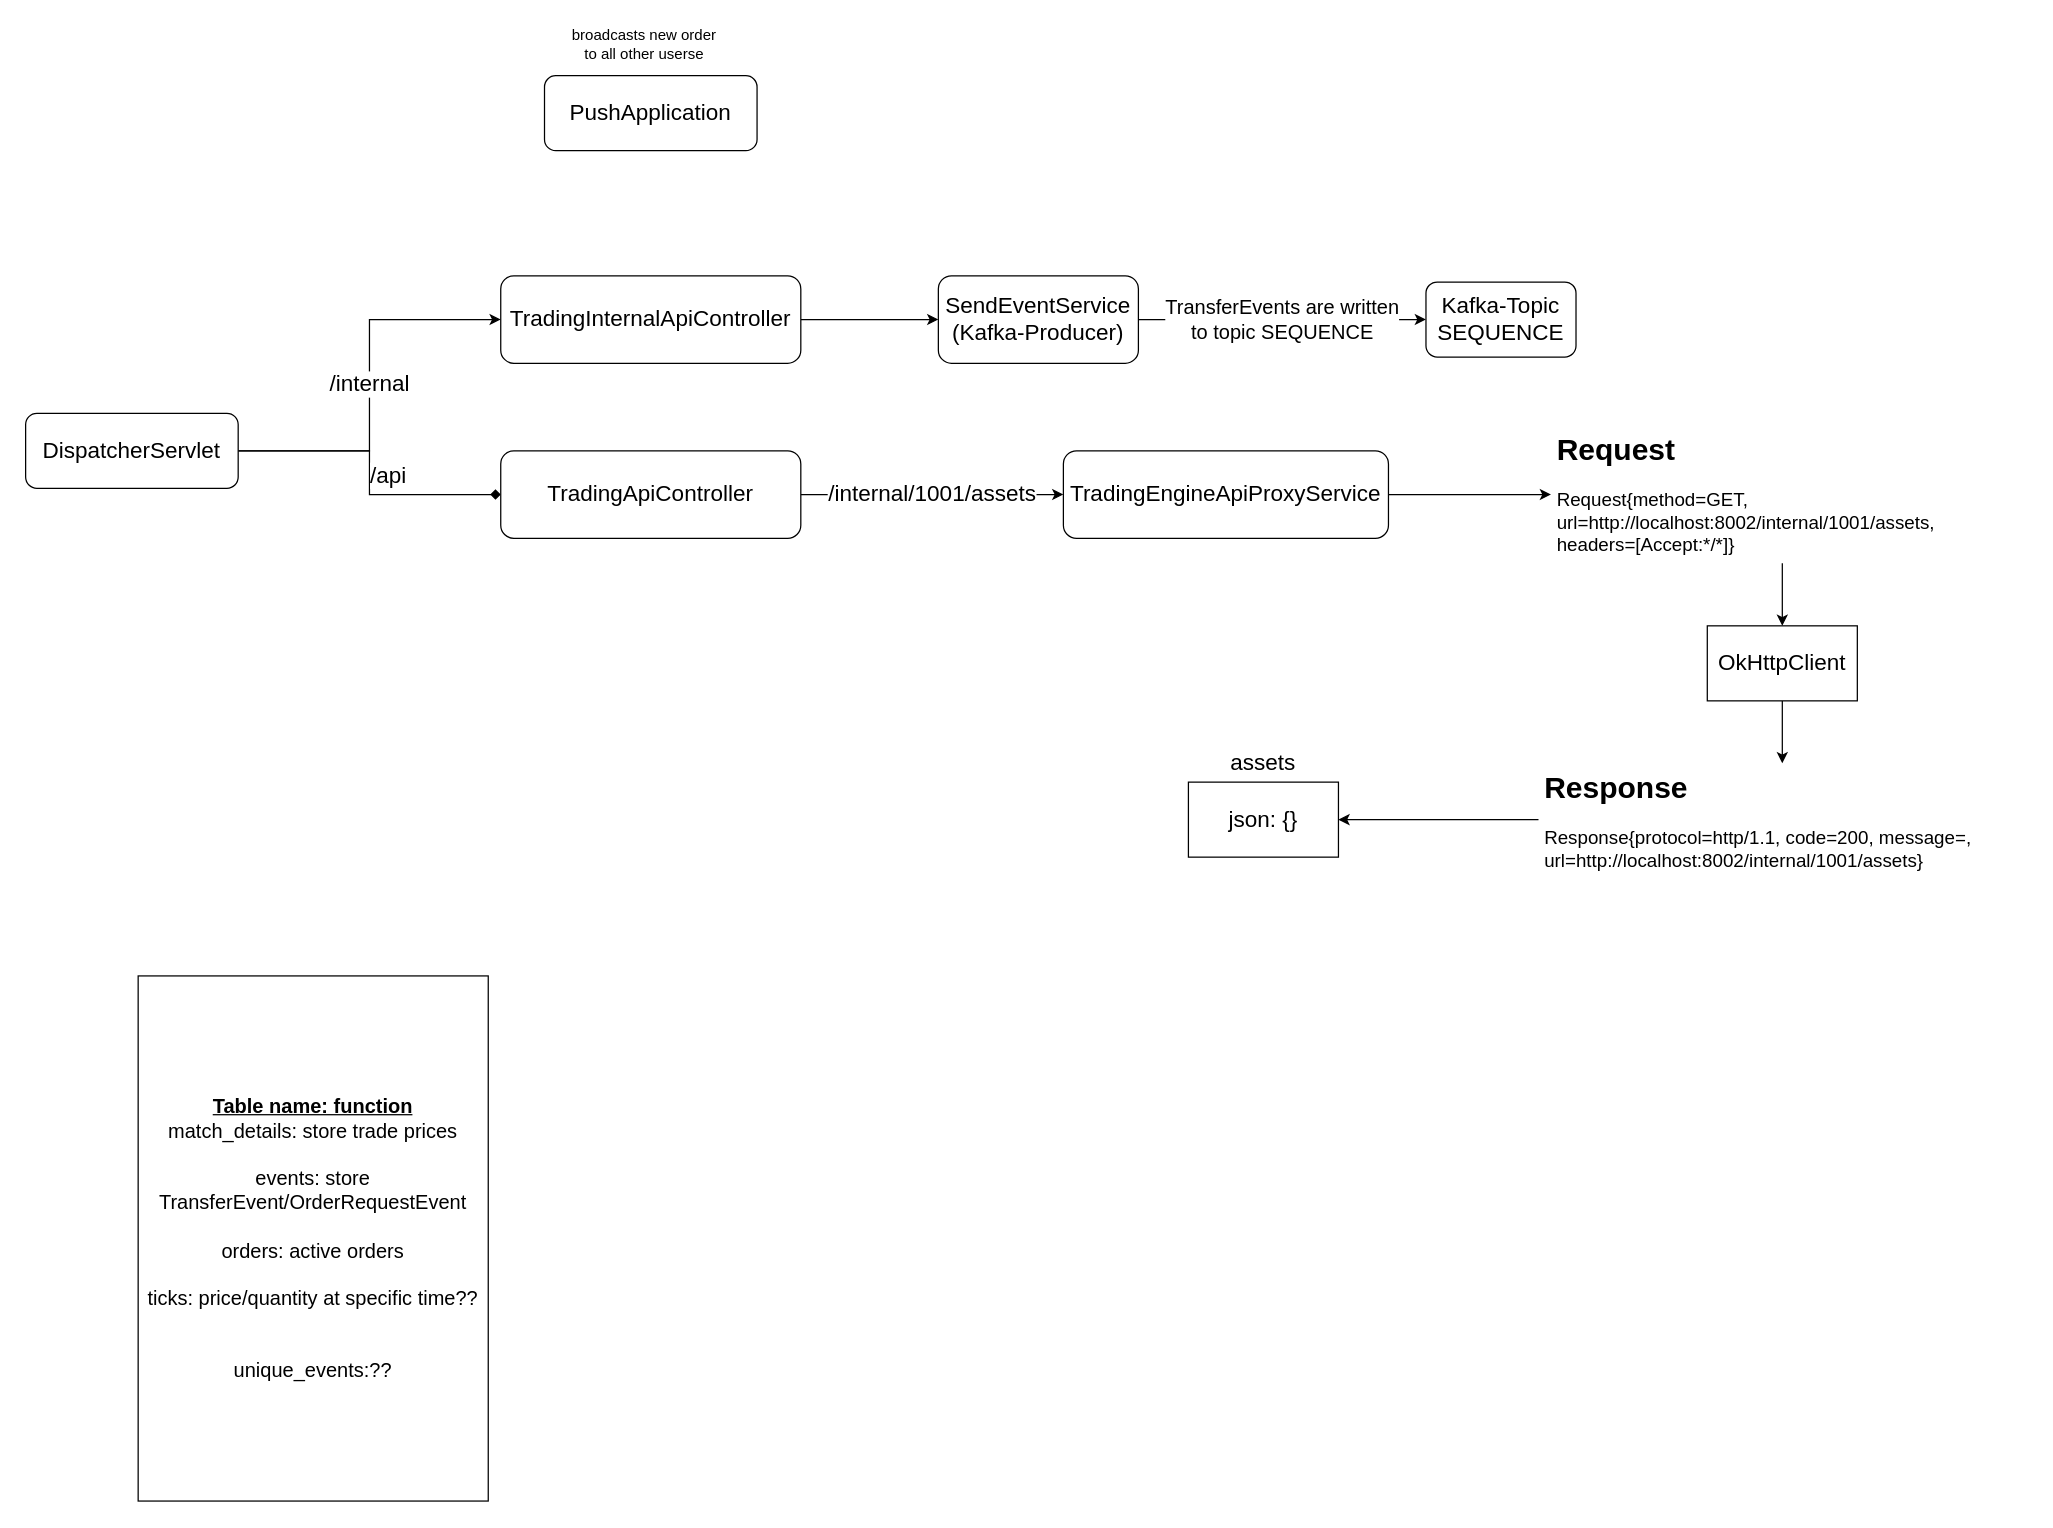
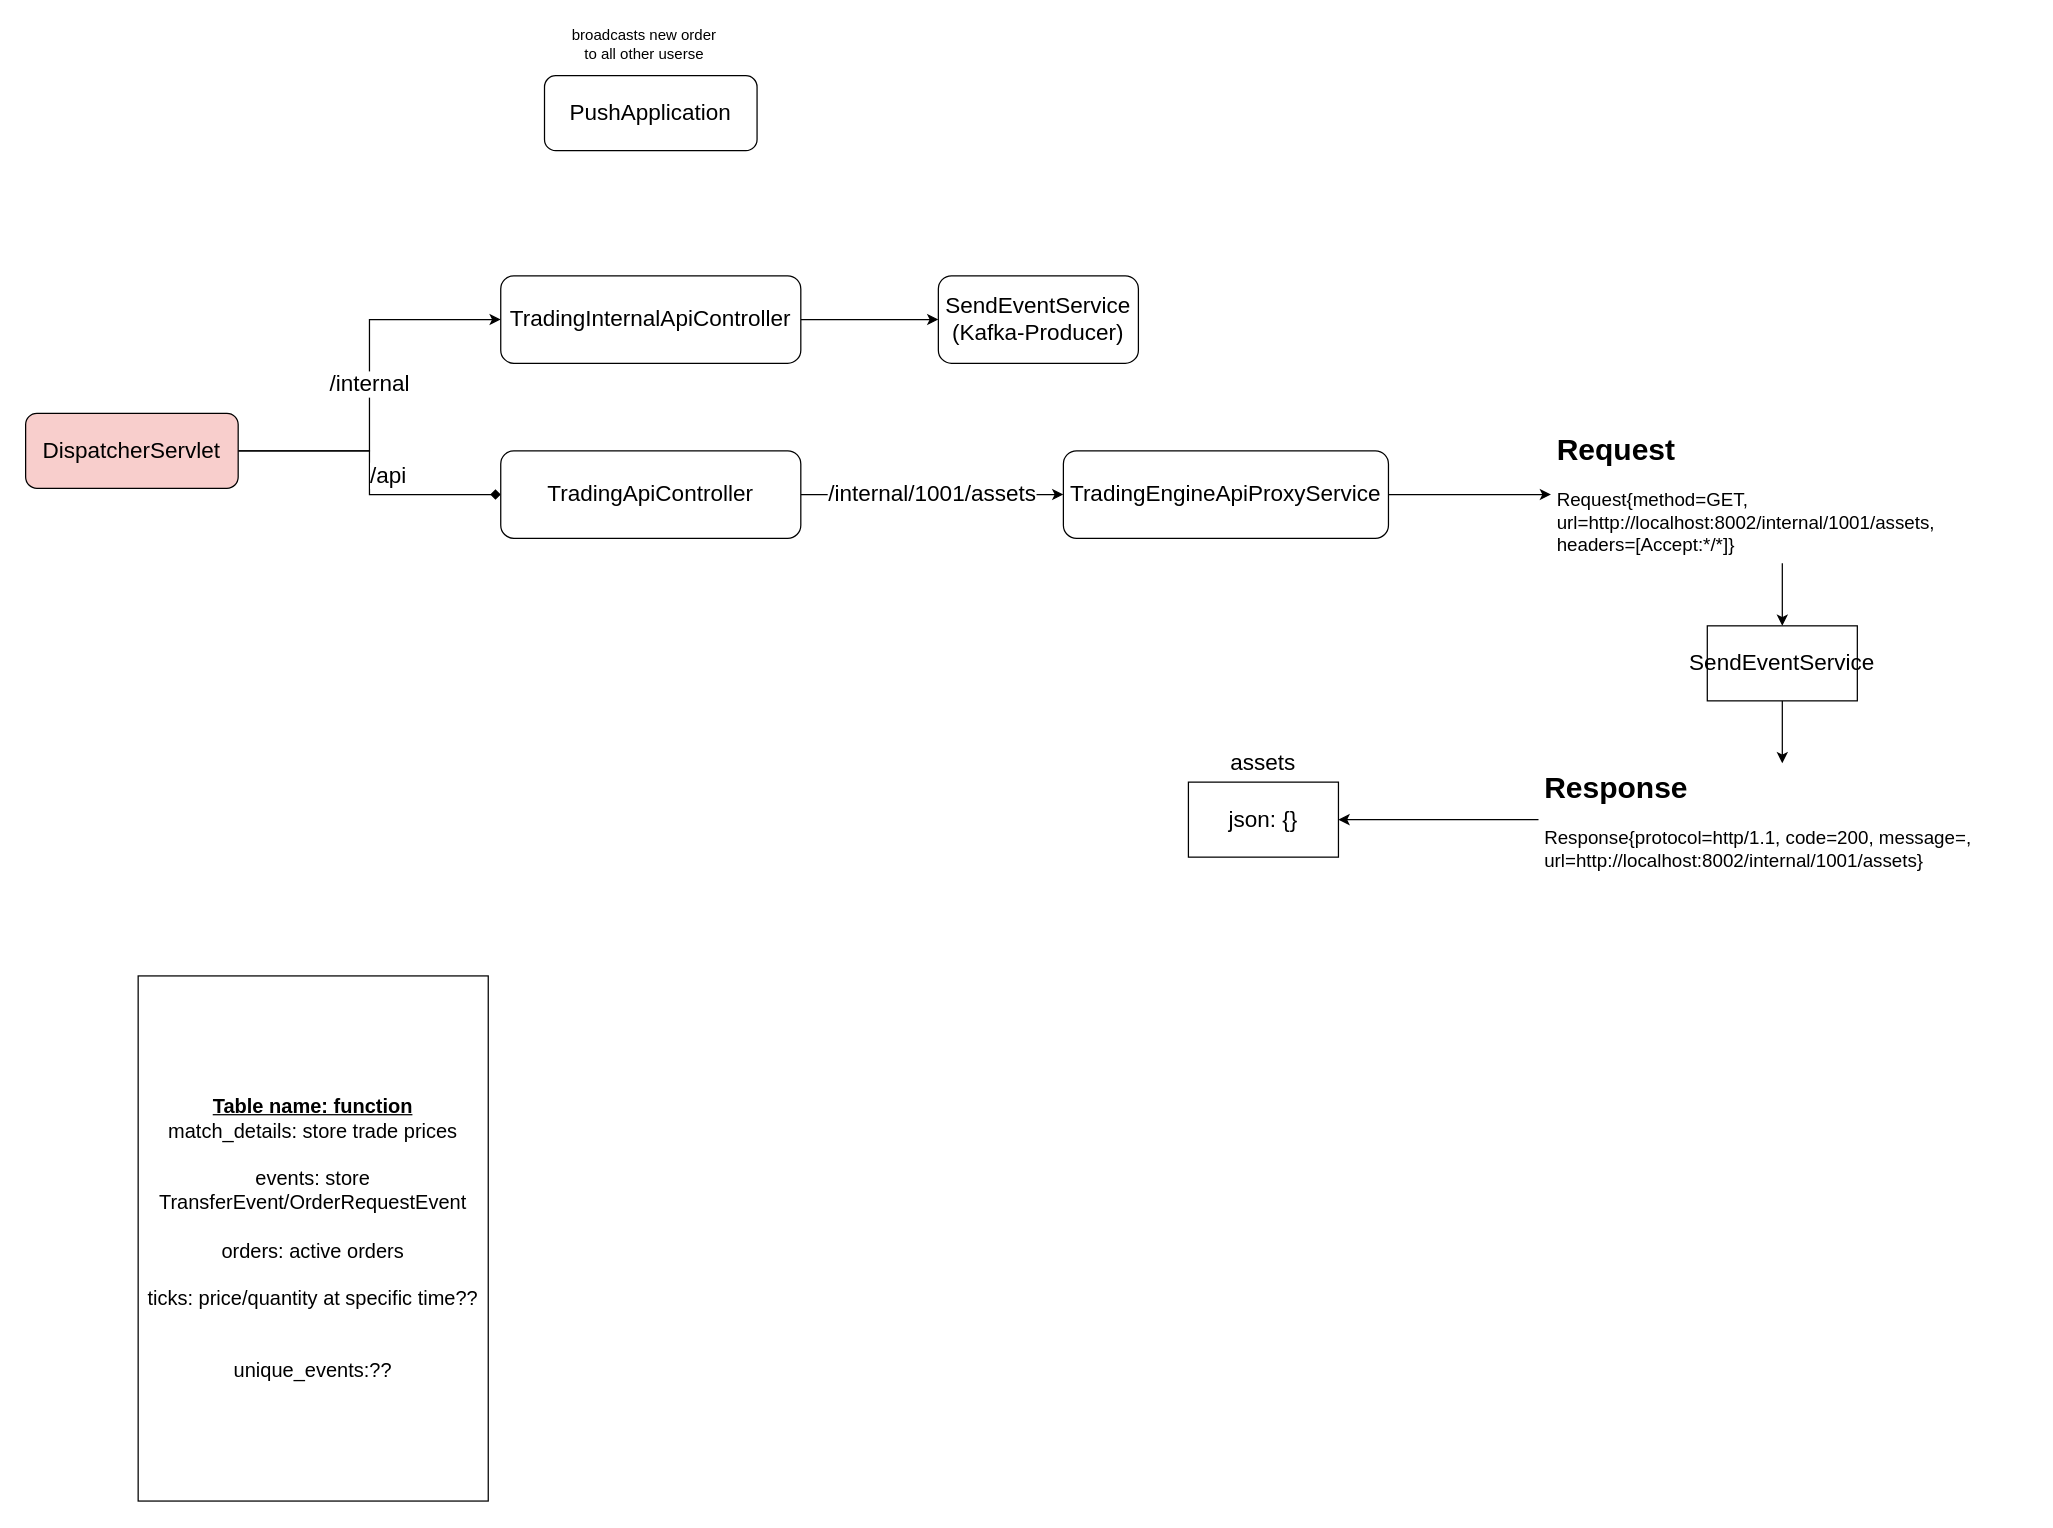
  <mxCell id="0" />
  <mxCell id="1" parent="0" />
  <mxCell id="2" style="edgeStyle=orthogonalEdgeStyle;rounded=0;orthogonalLoop=1;jettySize=auto;html=1;entryX=0;entryY=0.5;entryDx=0;entryDy=0;" edge="1" parent="1" source="3" target="8"><mxGeometry relative="1" as="geometry" /></mxCell>
  <mxCell id="3" value="&lt;font style=&quot;font-size: 18px;&quot;&gt;TradingInternalApiController&lt;/font&gt;" style="rounded=1;whiteSpace=wrap;html=1;" vertex="1" parent="1"><mxGeometry x="400" y="220" width="240" height="70" as="geometry" /></mxCell>
  <mxCell id="4" value="&lt;font style=&quot;font-size: 18px;&quot;&gt;/internal&lt;/font&gt;" style="edgeStyle=orthogonalEdgeStyle;rounded=0;orthogonalLoop=1;jettySize=auto;html=1;entryX=0;entryY=0.5;entryDx=0;entryDy=0;" edge="1" parent="1" source="6" target="3"><mxGeometry relative="1" as="geometry" /></mxCell>
  <mxCell id="5" value="&lt;font style=&quot;font-size: 18px;&quot;&gt;/api&lt;br&gt;&lt;/font&gt;" style="edgeStyle=orthogonalEdgeStyle;rounded=0;orthogonalLoop=1;jettySize=auto;html=1;endArrow=diamond;" edge="1" parent="1" source="6" target="10"><mxGeometry x="0.265" y="15" relative="1" as="geometry"><mxPoint as="offset" /></mxGeometry></mxCell>
- <mxCell id="6" value="&lt;font style=&quot;font-size: 18px;&quot;&gt;DispatcherServlet&lt;/font&gt;" style="rounded=1;whiteSpace=wrap;html=1;" vertex="1" parent="1"><mxGeometry x="20" y="330" width="170" height="60" as="geometry" /></mxCell>
- <mxCell id="7" value="&lt;font style=&quot;font-size: 16px;&quot;&gt;TransferEvents are written &lt;br&gt;to topic SEQUENCE&lt;/font&gt;" style="edgeStyle=orthogonalEdgeStyle;rounded=0;orthogonalLoop=1;jettySize=auto;html=1;" edge="1" parent="1" source="8" target="22"><mxGeometry relative="1" as="geometry" /></mxCell>
+ <mxCell id="6" value="&lt;font style=&quot;font-size: 18px;&quot;&gt;DispatcherServlet&lt;/font&gt;" style="rounded=1;whiteSpace=wrap;html=1;fillColor=#f8cecc;" vertex="1" parent="1"><mxGeometry x="20" y="330" width="170" height="60" as="geometry" /></mxCell>
  <mxCell id="8" value="&lt;font style=&quot;font-size: 18px;&quot;&gt;SendEventService&lt;br&gt;(Kafka-Producer)&lt;br&gt;&lt;/font&gt;" style="rounded=1;whiteSpace=wrap;html=1;" vertex="1" parent="1"><mxGeometry x="750" y="220" width="160" height="70" as="geometry" /></mxCell>
  <mxCell id="9" value="&lt;font style=&quot;font-size: 18px;&quot;&gt;/internal/1001/assets&lt;br&gt;&lt;/font&gt;" style="edgeStyle=orthogonalEdgeStyle;rounded=0;orthogonalLoop=1;jettySize=auto;html=1;entryX=0;entryY=0.5;entryDx=0;entryDy=0;" edge="1" parent="1" source="10" target="12"><mxGeometry relative="1" as="geometry"><mxPoint as="offset" /></mxGeometry></mxCell>
  <mxCell id="10" value="&lt;font style=&quot;font-size: 18px;&quot;&gt;TradingApiController&lt;/font&gt;" style="rounded=1;whiteSpace=wrap;html=1;" vertex="1" parent="1"><mxGeometry x="400" y="360" width="240" height="70" as="geometry" /></mxCell>
  <mxCell id="11" style="edgeStyle=orthogonalEdgeStyle;rounded=0;orthogonalLoop=1;jettySize=auto;html=1;entryX=0;entryY=0.5;entryDx=0;entryDy=0;" edge="1" parent="1" source="12" target="14"><mxGeometry relative="1" as="geometry" /></mxCell>
  <mxCell id="12" value="&lt;font style=&quot;font-size: 18px;&quot;&gt;TradingEngineApiProxyService&lt;/font&gt;" style="rounded=1;whiteSpace=wrap;html=1;" vertex="1" parent="1"><mxGeometry x="850" y="360" width="260" height="70" as="geometry" /></mxCell>
  <mxCell id="13" style="edgeStyle=orthogonalEdgeStyle;rounded=0;orthogonalLoop=1;jettySize=auto;html=1;" edge="1" parent="1" source="14" target="18"><mxGeometry relative="1" as="geometry" /></mxCell>
  <mxCell id="14" value="&lt;h1&gt;Request&lt;/h1&gt;&lt;p&gt;&lt;font style=&quot;font-size: 15px;&quot;&gt;Request{method=GET, url=http://localhost:8002/internal/1001/assets, headers=[Accept:*/*]}&lt;/font&gt;&lt;/p&gt;" style="text;html=1;strokeColor=none;fillColor=none;spacing=5;spacingTop=-20;whiteSpace=wrap;overflow=hidden;rounded=0;" vertex="1" parent="1"><mxGeometry x="1240" y="340" width="370" height="110" as="geometry" /></mxCell>
  <mxCell id="15" value="" style="edgeStyle=orthogonalEdgeStyle;rounded=0;orthogonalLoop=1;jettySize=auto;html=1;" edge="1" parent="1" source="16" target="20"><mxGeometry relative="1" as="geometry" /></mxCell>
  <mxCell id="16" value="&lt;h1&gt;Response&lt;/h1&gt;&lt;p&gt;&lt;font style=&quot;font-size: 15px;&quot;&gt;Response{protocol=http/1.1, code=200, message=, url=http://localhost:8002/internal/1001/assets}&lt;/font&gt;&lt;/p&gt;" style="text;html=1;strokeColor=none;fillColor=none;spacing=5;spacingTop=-20;whiteSpace=wrap;overflow=hidden;rounded=0;" vertex="1" parent="1"><mxGeometry x="1230" y="610" width="390" height="90" as="geometry" /></mxCell>
  <mxCell id="17" style="edgeStyle=orthogonalEdgeStyle;rounded=0;orthogonalLoop=1;jettySize=auto;html=1;" edge="1" parent="1" source="18" target="16"><mxGeometry relative="1" as="geometry" /></mxCell>
- <mxCell id="18" value="&lt;font style=&quot;font-size: 18px;&quot;&gt;OkHttpClient&lt;/font&gt;" style="rounded=0;whiteSpace=wrap;html=1;" vertex="1" parent="1"><mxGeometry x="1365" y="500" width="120" height="60" as="geometry" /></mxCell>
+ <mxCell id="18" value="&lt;font style=&quot;font-size: 18px;&quot;&gt;SendEventService&lt;/font&gt;" style="rounded=0;whiteSpace=wrap;html=1;" vertex="1" parent="1"><mxGeometry x="1365" y="500" width="120" height="60" as="geometry" /></mxCell>
  <mxCell id="19" value="" style="group" vertex="1" connectable="0" parent="1"><mxGeometry x="950" y="595" width="120" height="90" as="geometry" /></mxCell>
  <mxCell id="20" value="&lt;font style=&quot;font-size: 18px;&quot;&gt;json: {}&lt;/font&gt;" style="whiteSpace=wrap;html=1;" vertex="1" parent="19"><mxGeometry y="30" width="120" height="60" as="geometry" /></mxCell>
  <mxCell id="21" value="&lt;font style=&quot;font-size: 18px;&quot;&gt;assets&lt;/font&gt;" style="text;html=1;strokeColor=none;fillColor=none;align=center;verticalAlign=middle;whiteSpace=wrap;rounded=0;" vertex="1" parent="19"><mxGeometry x="30" width="60" height="30" as="geometry" /></mxCell>
- <mxCell id="22" value="&lt;font style=&quot;font-size: 18px;&quot;&gt;Kafka-Topic&lt;br&gt;SEQUENCE&lt;/font&gt;" style="rounded=1;whiteSpace=wrap;html=1;" vertex="1" parent="1"><mxGeometry x="1140" y="225" width="120" height="60" as="geometry" /></mxCell>
  <mxCell id="23" value="" style="group" vertex="1" connectable="0" parent="1"><mxGeometry x="435" y="20" width="170" height="100" as="geometry" /></mxCell>
  <mxCell id="24" value="&lt;font style=&quot;font-size: 18px;&quot;&gt;PushApplication&lt;/font&gt;" style="rounded=1;whiteSpace=wrap;html=1;" vertex="1" parent="23"><mxGeometry y="40" width="170" height="60" as="geometry" /></mxCell>
  <mxCell id="25" value="broadcasts new order to all other userse" style="text;html=1;strokeColor=none;fillColor=none;align=center;verticalAlign=middle;whiteSpace=wrap;rounded=0;" vertex="1" parent="23"><mxGeometry x="20" width="120" height="30" as="geometry" /></mxCell>
  <mxCell id="26" value="&lt;font style=&quot;font-size: 16px;&quot;&gt;&lt;b&gt;&lt;u&gt;Table name: function&lt;br&gt;&lt;/u&gt;&lt;/b&gt;match_details: store trade prices&lt;br&gt;&lt;br&gt;events: store TransferEvent/OrderRequestEvent&lt;br&gt;&lt;br&gt;orders: active orders&lt;br&gt;&lt;br&gt;ticks: price/quantity at specific time??&lt;br&gt;&lt;br&gt;&lt;br&gt;unique_events:??&lt;br&gt;&lt;/font&gt;" style="rounded=0;whiteSpace=wrap;html=1;" vertex="1" parent="1"><mxGeometry x="110" y="780" width="280" height="420" as="geometry" /></mxCell>
